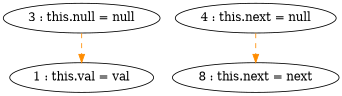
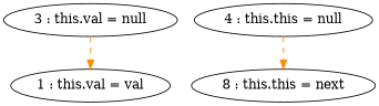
  digraph {
    edge [color=darkorange style=dashed]
    n1 [label="1 : this.val = val"]
-   "3 : this.val = null" [label="3 : this.null = null"]
-   "4 : this.next = null"
-   "8 : this.next = next"
+   "3 : this.val = null"
+   "4 : this.next = null" [label="4 : this.this = null"]
+   "8 : this.next = next" [label="8 : this.this = next"]
    "3 : this.val = null" -> n1
    "4 : this.next = null" -> "8 : this.next = next"
  }
